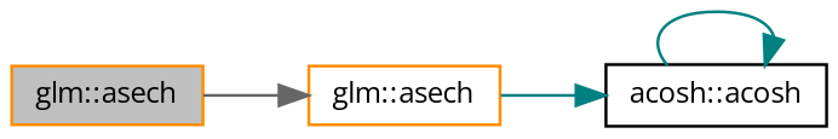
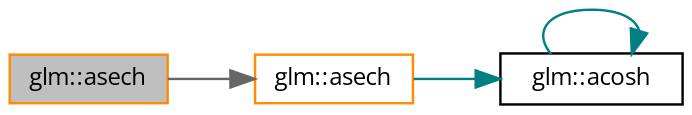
  digraph {
    rankdir=LR
    fontname="Open Sans"
    node [color=darkorange fillcolor=white fontname="Open Sans" fontsize=10 shape=record style=filled]
    edge [color=teal fontname="Open Sans" fontsize=10 labelfontname=Helvetica labelfontsize=10 style=solid]
    n1 [fillcolor=grey75 fontcolor=black height=0.2 label="glm::asech" width=0.4]
    n2 [height=0.2 label="glm::asech" width=0.4]
-   n3 [color=black height=0.2 label="acosh::acosh" width=0.4]
+   n3 [color=black height=0.2 label="glm::acosh" width=0.4]
    n1 -> n2 [color=gray40]
    n2 -> n3
    n3 -> n3
  }
